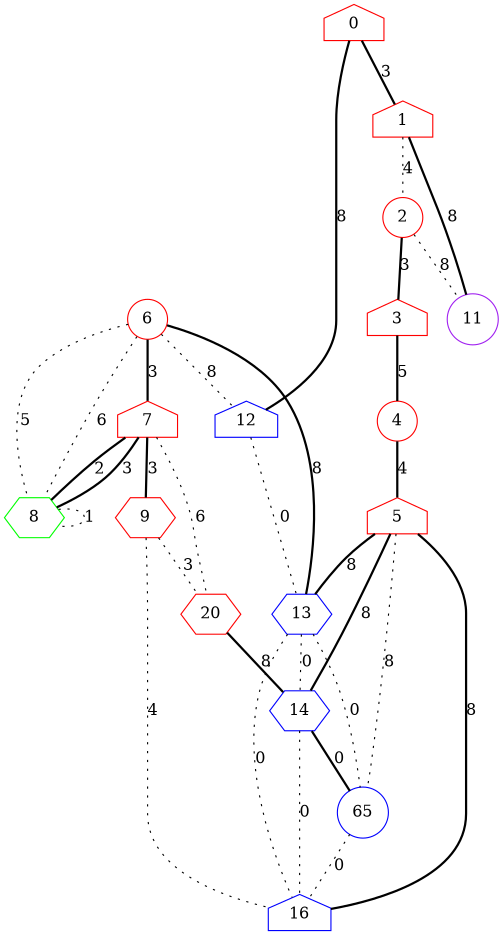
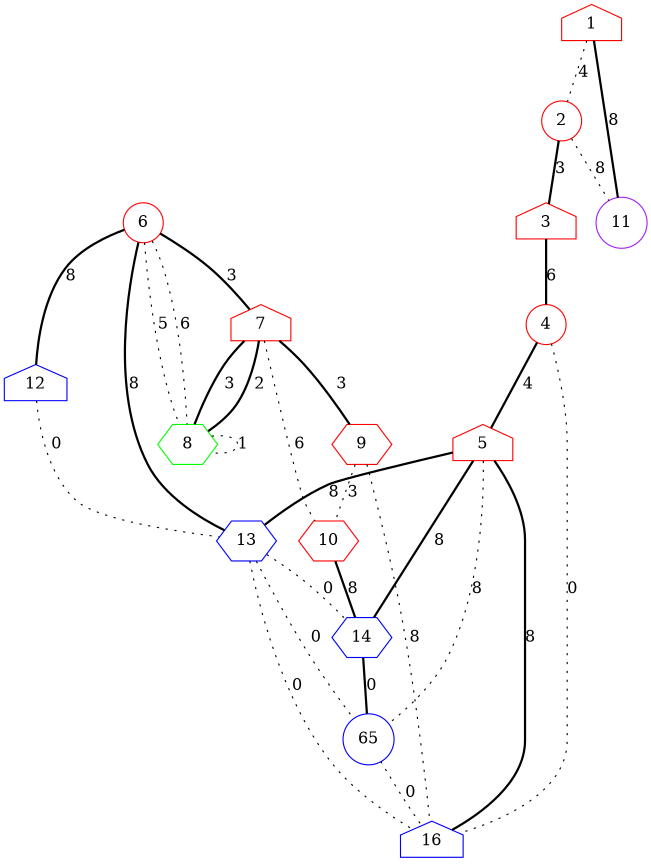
  graph {
    node [color=red shape=house weight=1]
    edge [style=bold]
-   0
    1
    12 [color=blue weight=3]
    2 [shape=circle]
    11 [color=purple shape=circle weight=4]
    13 [color=blue shape=hexagon weight=3]
    3
    4 [shape=circle]
    5
    14 [color=blue shape=hexagon weight=3]
    n11 [color=blue label=65 shape=circle weight=3]
    16 [color=blue weight=3]
    6 [shape=circle]
    7
    8 [color=green shape=hexagon weight=2]
    9 [shape=hexagon]
-   10 [shape=hexagon label=20]
-   0 -- 1 [label=3]
-   0 -- 12 [label=8]
+   10 [shape=hexagon]
    1 -- 2 [label=4 style=dotted]
    1 -- 11 [label=8]
    12 -- 13 [label=0 style=dotted]
    2 -- 11 [label=8 style=dotted]
    2 -- 3 [label=3]
    13 -- 14 [label=0 style=dotted]
    13 -- n11 [label=0 style=dotted]
    13 -- 16 [label=0 style=dotted]
-   3 -- 4 [label=5]
+   3 -- 4 [label=6]
    4 -- 5 [label=4]
    5 -- 13 [label=8]
    5 -- 14 [label=8]
    5 -- n11 [label=8 style=dotted]
    5 -- 16 [label=8]
    14 -- n11 [label=0]
-   14 -- 16 [label=0 style=dotted]
+   4 -- 16 [label=0 style=dotted]
    n11 -- 16 [label=0 style=dotted]
-   6 -- 12 [label=8 style=dotted]
+   6 -- 12 [label=8]
    6 -- 13 [label=8]
    6 -- 7 [label=3]
    6 -- 8 [label=5 style=dotted]
    6 -- 8 [label=6 style=dotted]
    7 -- 8 [label=2]
    7 -- 8 [label=3]
    7 -- 9 [label=3]
    7 -- 10 [label=6 style=dotted]
    8 -- 8 [label=1 style=dotted]
-   9 -- 16 [label=4 style=dotted]
+   9 -- 16 [label=8 style=dotted]
    9 -- 10 [label=3 style=dotted]
    10 -- 14 [label=8]
  }
